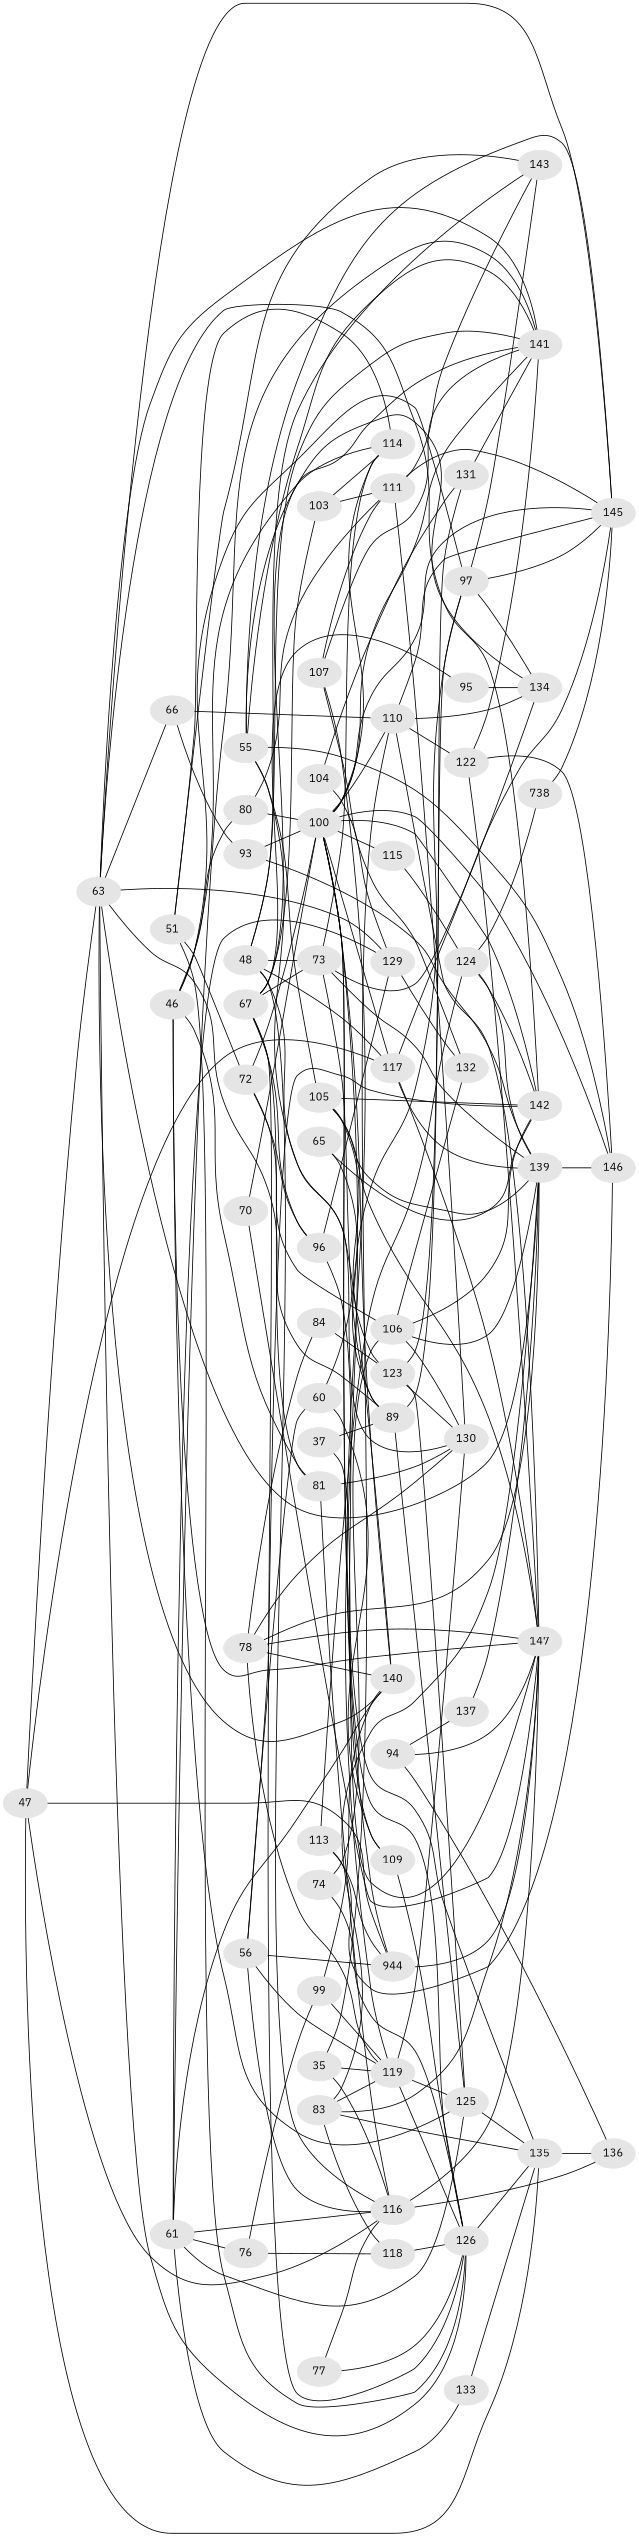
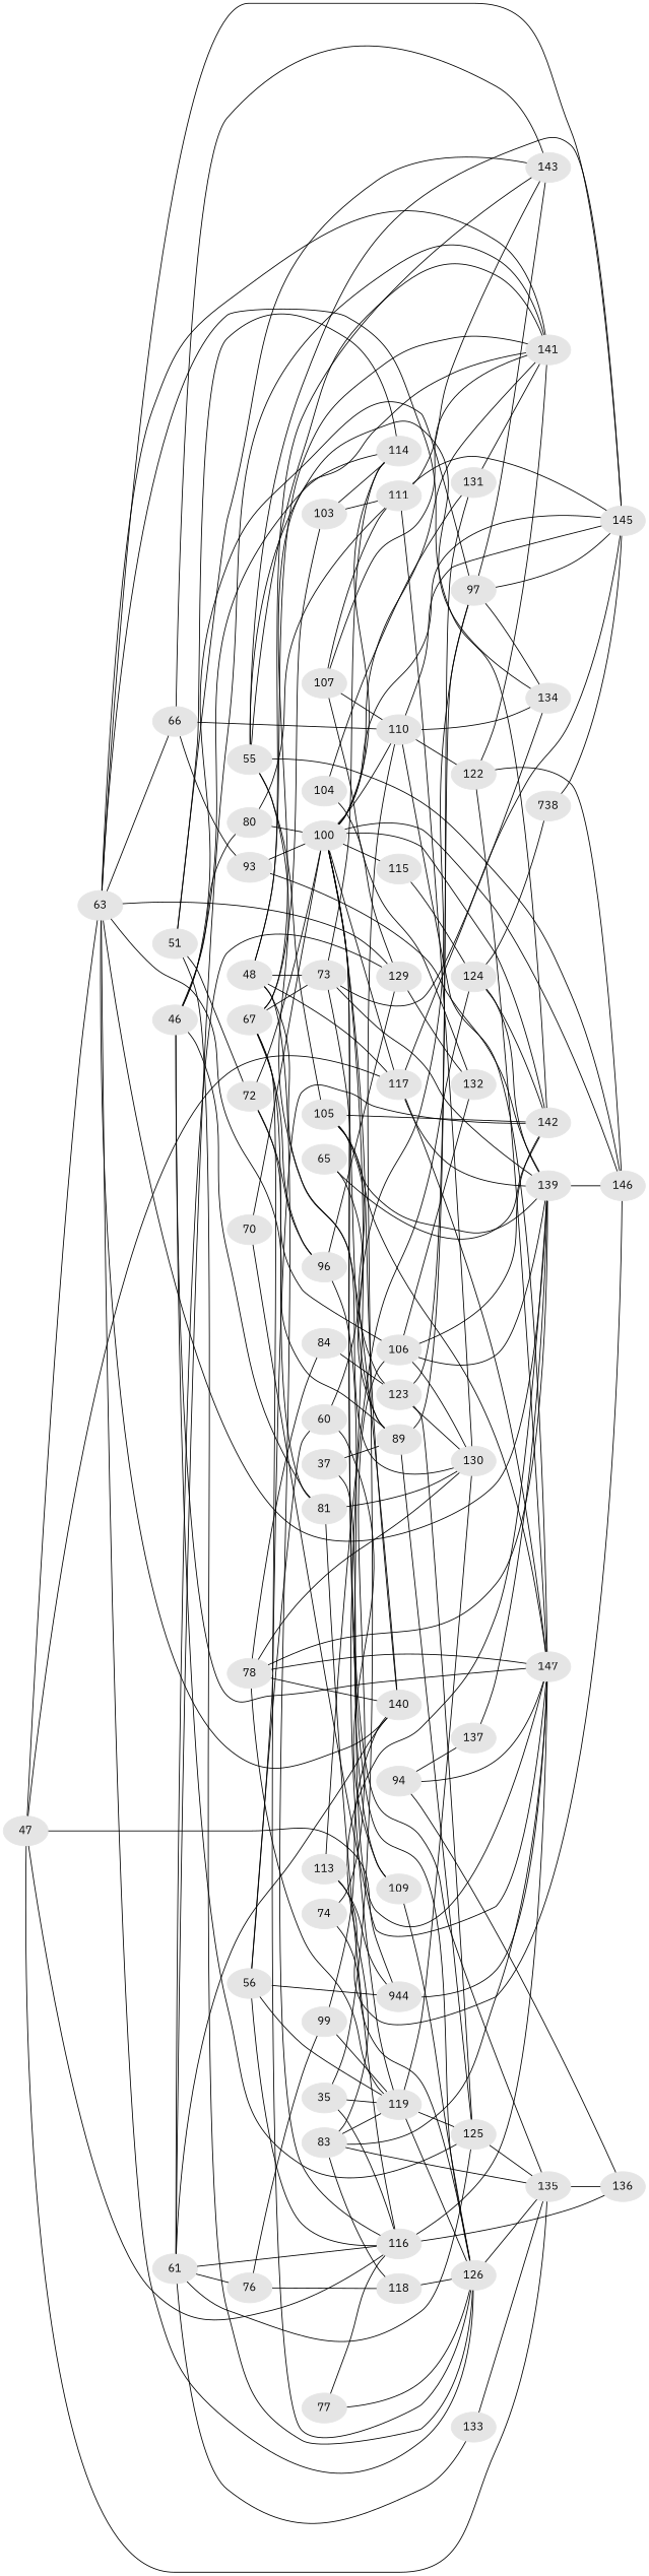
  graph {
    fontname="IBM Plex Sans"
    rankdir=LR
    node [color=gray90 fontname="IBM Plex Sans" style=filled]
    edge [fontname="IBM Plex Sans"]
    110 [super="+79"]
    147 [super="+98+57+71"]
    134 [super="+34"]
    145 [super="+24+52+85"]
    122
    35
    116 [super="+36"]
    119 [super="+92"]
    136
    125 [super="+5+44"]
    130 [super="+128"]
    126 [super="+40+91"]
    89 [super="+87"]
    97 [super="+82+41"]
    37
    46 [super="+32"]
    81
    n18 [label=80]
    114 [super="+28"]
    100 [super="+13+27+42"]
    111 [super="+26"]
    143
    135 [super="+108"]
    63 [super="+62+31+54"]
    141 [super="+112"]
    140 [super="+68"]
    142 [super="+16+88"]
    129
    66 [super="+7"]
    139 [super="+120"]
    47
    117 [super="+90"]
    n33 [label=944 super="+58"]
    48 [super="+33"]
    73 [super="+64"]
    72 [super="+19+23"]
    96
    106 [super="+45"]
    51
    55
    105
    146 [super="+101"]
    123
    56 [super="+18"]
    60
    109
    61 [super="+50"]
    76
    133
    99
    118
    132
    93
    65
    67 [super="+6+1"]
-   95 [super="+25"]
    103 [super="+15"]
    115
    70
    74
    77
    78 [super="+69"]
    84
    83
    131 [super="+20"]
    94
    137
    124 [super="+121"]
    104
    107
    n71 [label=738]
    113
    110 -- 147
    110 -- 134
    110 -- 145
    110 -- 122 [weight=2]
    122 -- 147
    122 -- 141 [weight=2]
    122 -- 146
    35 -- 110
    35 -- 116
    35 -- 119
    116 -- 147
    116 -- 136
    119 -- 125 [weight=2]
    119 -- 130
    119 -- 126
    125 -- 135
    126 -- 135 [weight=2]
    89 -- 125
    89 -- 97 [weight=2]
    97 -- 134
    97 -- 145
    97 -- 143
    37 -- 147
    37 -- 89
    46 -- 147
    46 -- 125
    46 -- 97 [weight=2]
    46 -- 81
    46 -- n18
    46 -- 114
    81 -- 116
    81 -- 130
    n18 -- 100
    n18 -- 111
    100 -- 110
    100 -- 145 [weight=3]
    100 -- 119
    100 -- 126
    100 -- 114
    100 -- 135 [weight=2]
    100 -- 141
    100 -- 140
    100 -- 142
    100 -- 117
    100 -- 146
    100 -- 115
    111 -- 145
    111 -- 130
    111 -- 143
    135 -- 136
    63 -- 145 [weight=2]
    63 -- 126
    63 -- 89
    63 -- 141
    63 -- 140
    63 -- 142
    63 -- 129
    63 -- 66
    63 -- 139
    129 -- 132
    66 -- 110
+   66 -- 143 [weight=2]
    66 -- 93
    139 -- 146 [weight=3]
    47 -- 116 [weight=2]
    47 -- 135
    47 -- 63
    47 -- 117 [weight=2]
    47 -- n33
    117 -- 147
    117 -- 145
    117 -- 139
    n33 -- 147
    48 -- 116
    48 -- 130
    48 -- 143
    48 -- 141
    48 -- 117
    48 -- 73
    73 -- 134
    73 -- 89 [weight=2]
    73 -- 114
    73 -- 139 [weight=2]
    72 -- 100 [weight=2]
    72 -- 96
    72 -- 106
    96 -- 129
    96 -- 109
    106 -- 130 [weight=2]
    106 -- 142 [weight=2]
    106 -- 139 [weight=2]
    106 -- 132
    51 -- 126
    51 -- 114
    51 -- 143
    51 -- 72
    55 -- 134
    55 -- 145
    55 -- 141
    55 -- 140 [weight=2]
    55 -- 105
    55 -- 146
    105 -- 147
    105 -- 142
    105 -- 139
    105 -- 123
    123 -- 125
    123 -- 130
    123 -- 131 [weight=2]
    56 -- 116
    56 -- 119
    56 -- 142
    56 -- n33
    56 -- 60
    60 -- 97
    60 -- 109
    109 -- 126 [weight=2]
    61 -- 116
    61 -- 125 [weight=2]
    61 -- 141
    61 -- 140
    61 -- 129
    61 -- 76
    61 -- 133
    76 -- 99
    76 -- 118
    133 -- 135
    99 -- 119
    99 -- 140
    118 -- 126
    93 -- 100
    93 -- 139 [weight=2]
    65 -- 89
    65 -- 142
    67 -- 126
    67 -- 81
    67 -- 141 [weight=2]
    67 -- 73 [weight=2]
    67 -- 96
-   67 -- 95
    67 -- 103
-   95 -- 134
    103 -- 114
    103 -- 111
    115 -- 124
    70 -- 147
    70 -- 100
    74 -- 126
    74 -- 106
    77 -- 116
    77 -- 126 [weight=2]
    78 -- 147 [weight=3]
    78 -- 119
    78 -- 130
    78 -- 140 [weight=2]
    78 -- 139
    78 -- 84
    84 -- 123
    83 -- 147
    83 -- 119
    83 -- 135
    83 -- 139
    83 -- 118
    131 -- 141
    94 -- 147
    94 -- 136
    94 -- 137
    137 -- 139
    124 -- 142 [weight=2]
    124 -- 139
    124 -- n71
    104 -- 129
    104 -- 131
    107 -- 111
    107 -- 141
-   107 -- n33
+   107 -- 110
    107 -- 132
    n71 -- 145
    113 -- n33
    113 -- 146
    113 -- 124
  }
